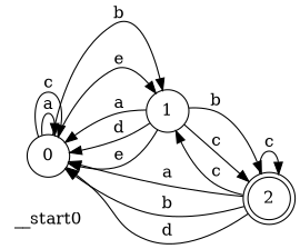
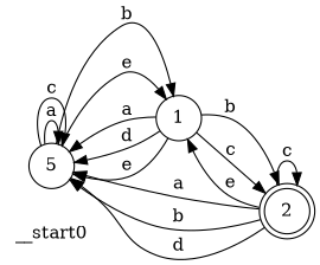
  digraph {
    rankdir=LR
    node [shape=circle color=black fillcolor=white style=filled]
    __start0 [shape=none color="" fillcolor="" style=""]
-   n2 [label=0]
+   n2 [label=5]
    n3 [label=1]
    n4 [label=2 shape=doublecircle style="rounded,filled"]
    n2 -> n2 [label=a]
    n2 -> n2 [label=c]
    n2 -> n3 [label=b]
    n2 -> n3 [label=e]
    n3 -> n2 [label=a]
    n3 -> n2 [label=d]
    n3 -> n2 [label=e]
    n3 -> n4 [label=b]
    n3 -> n4 [label=c]
    n4 -> n2 [label=a]
    n4 -> n2 [label=b]
    n4 -> n2 [label=d]
-   n4 -> n3 [label=c]
+   n4 -> n3 [label=e]
    n4 -> n4 [label=c]
  }
